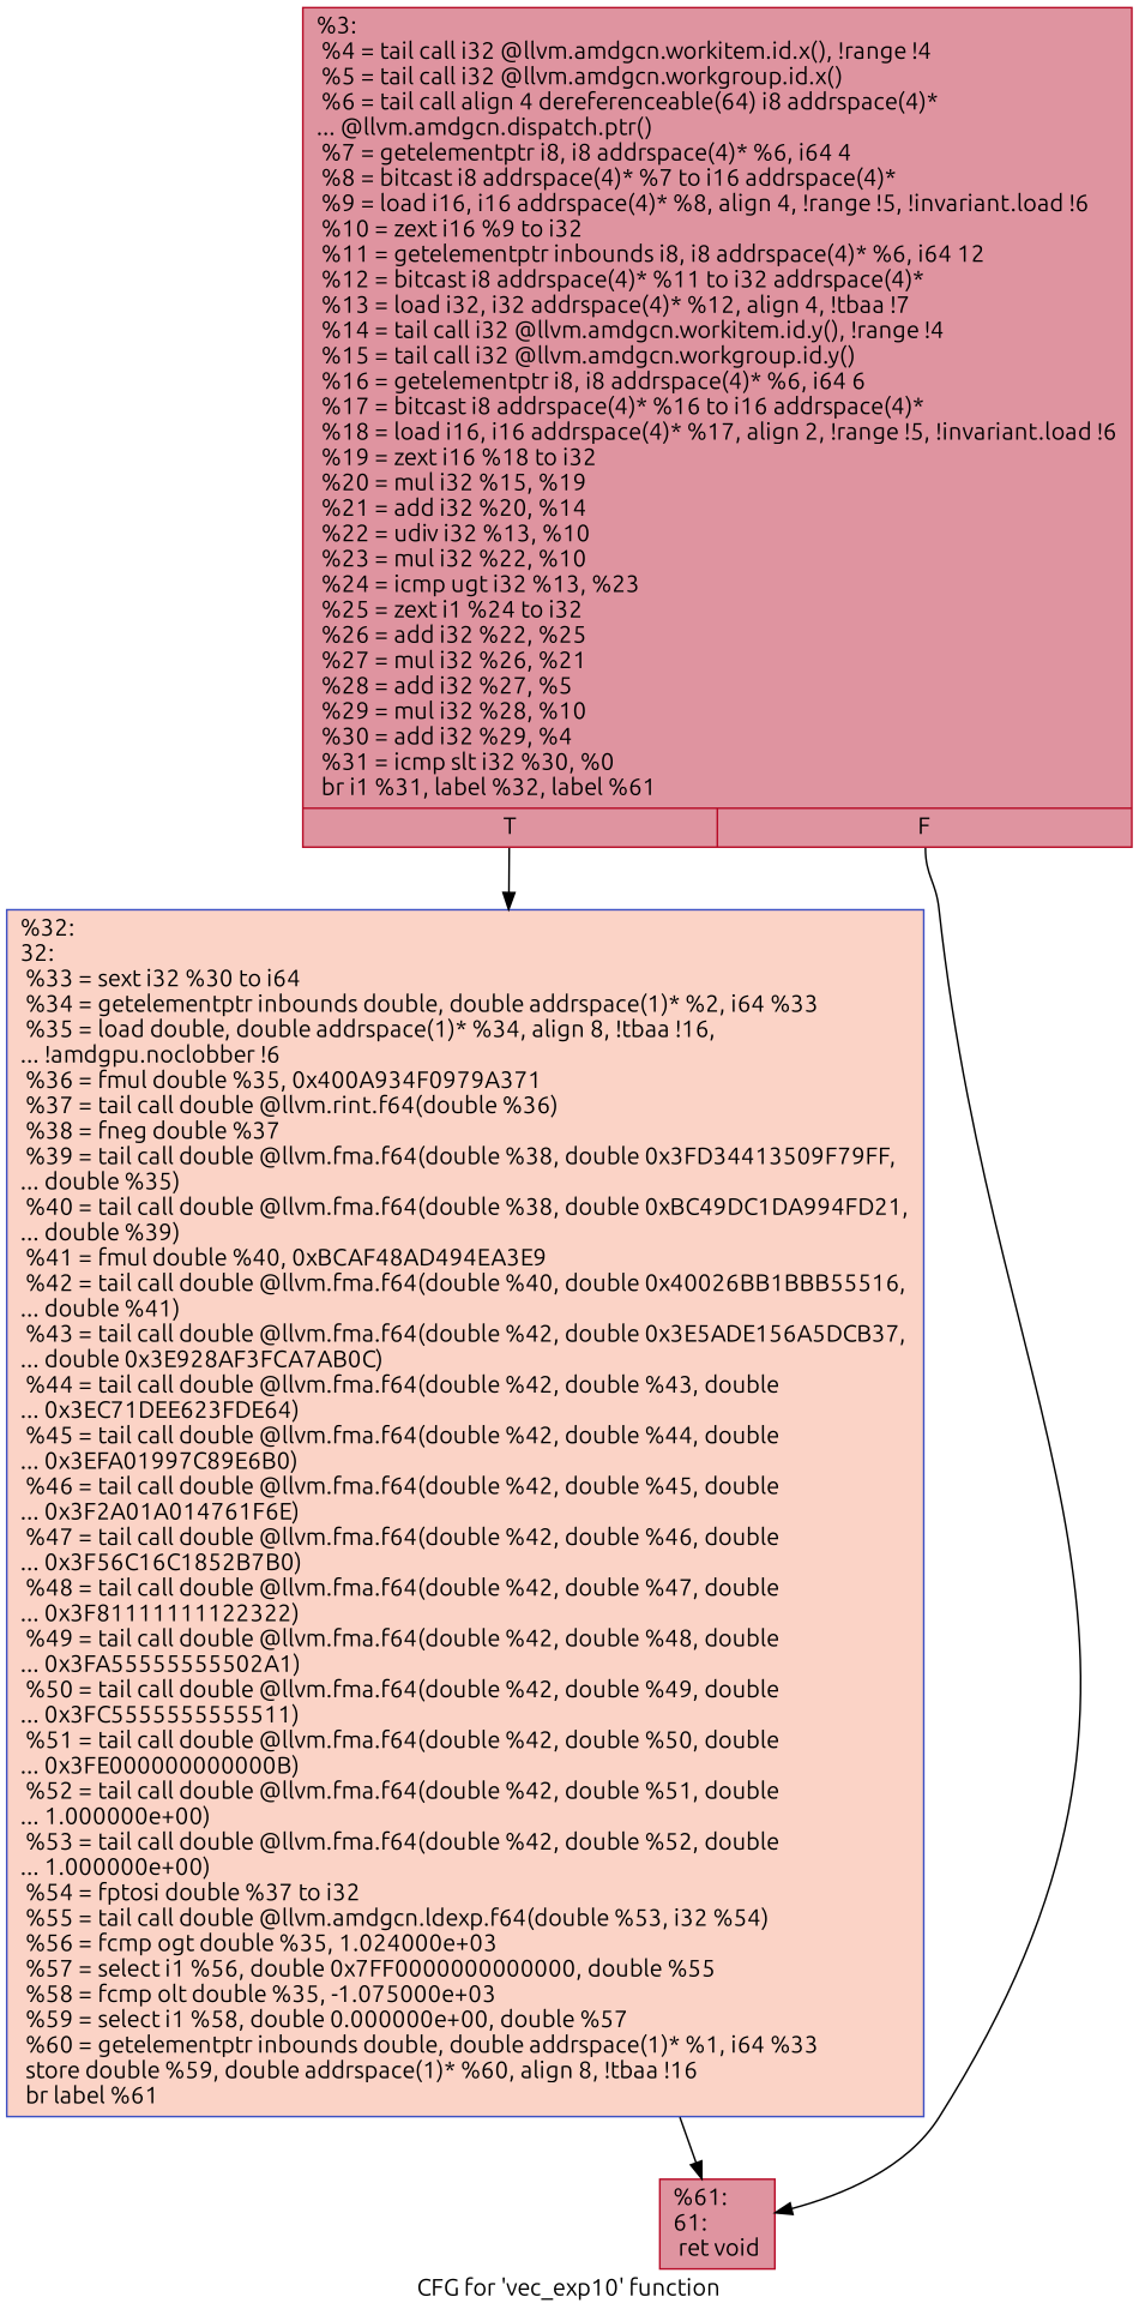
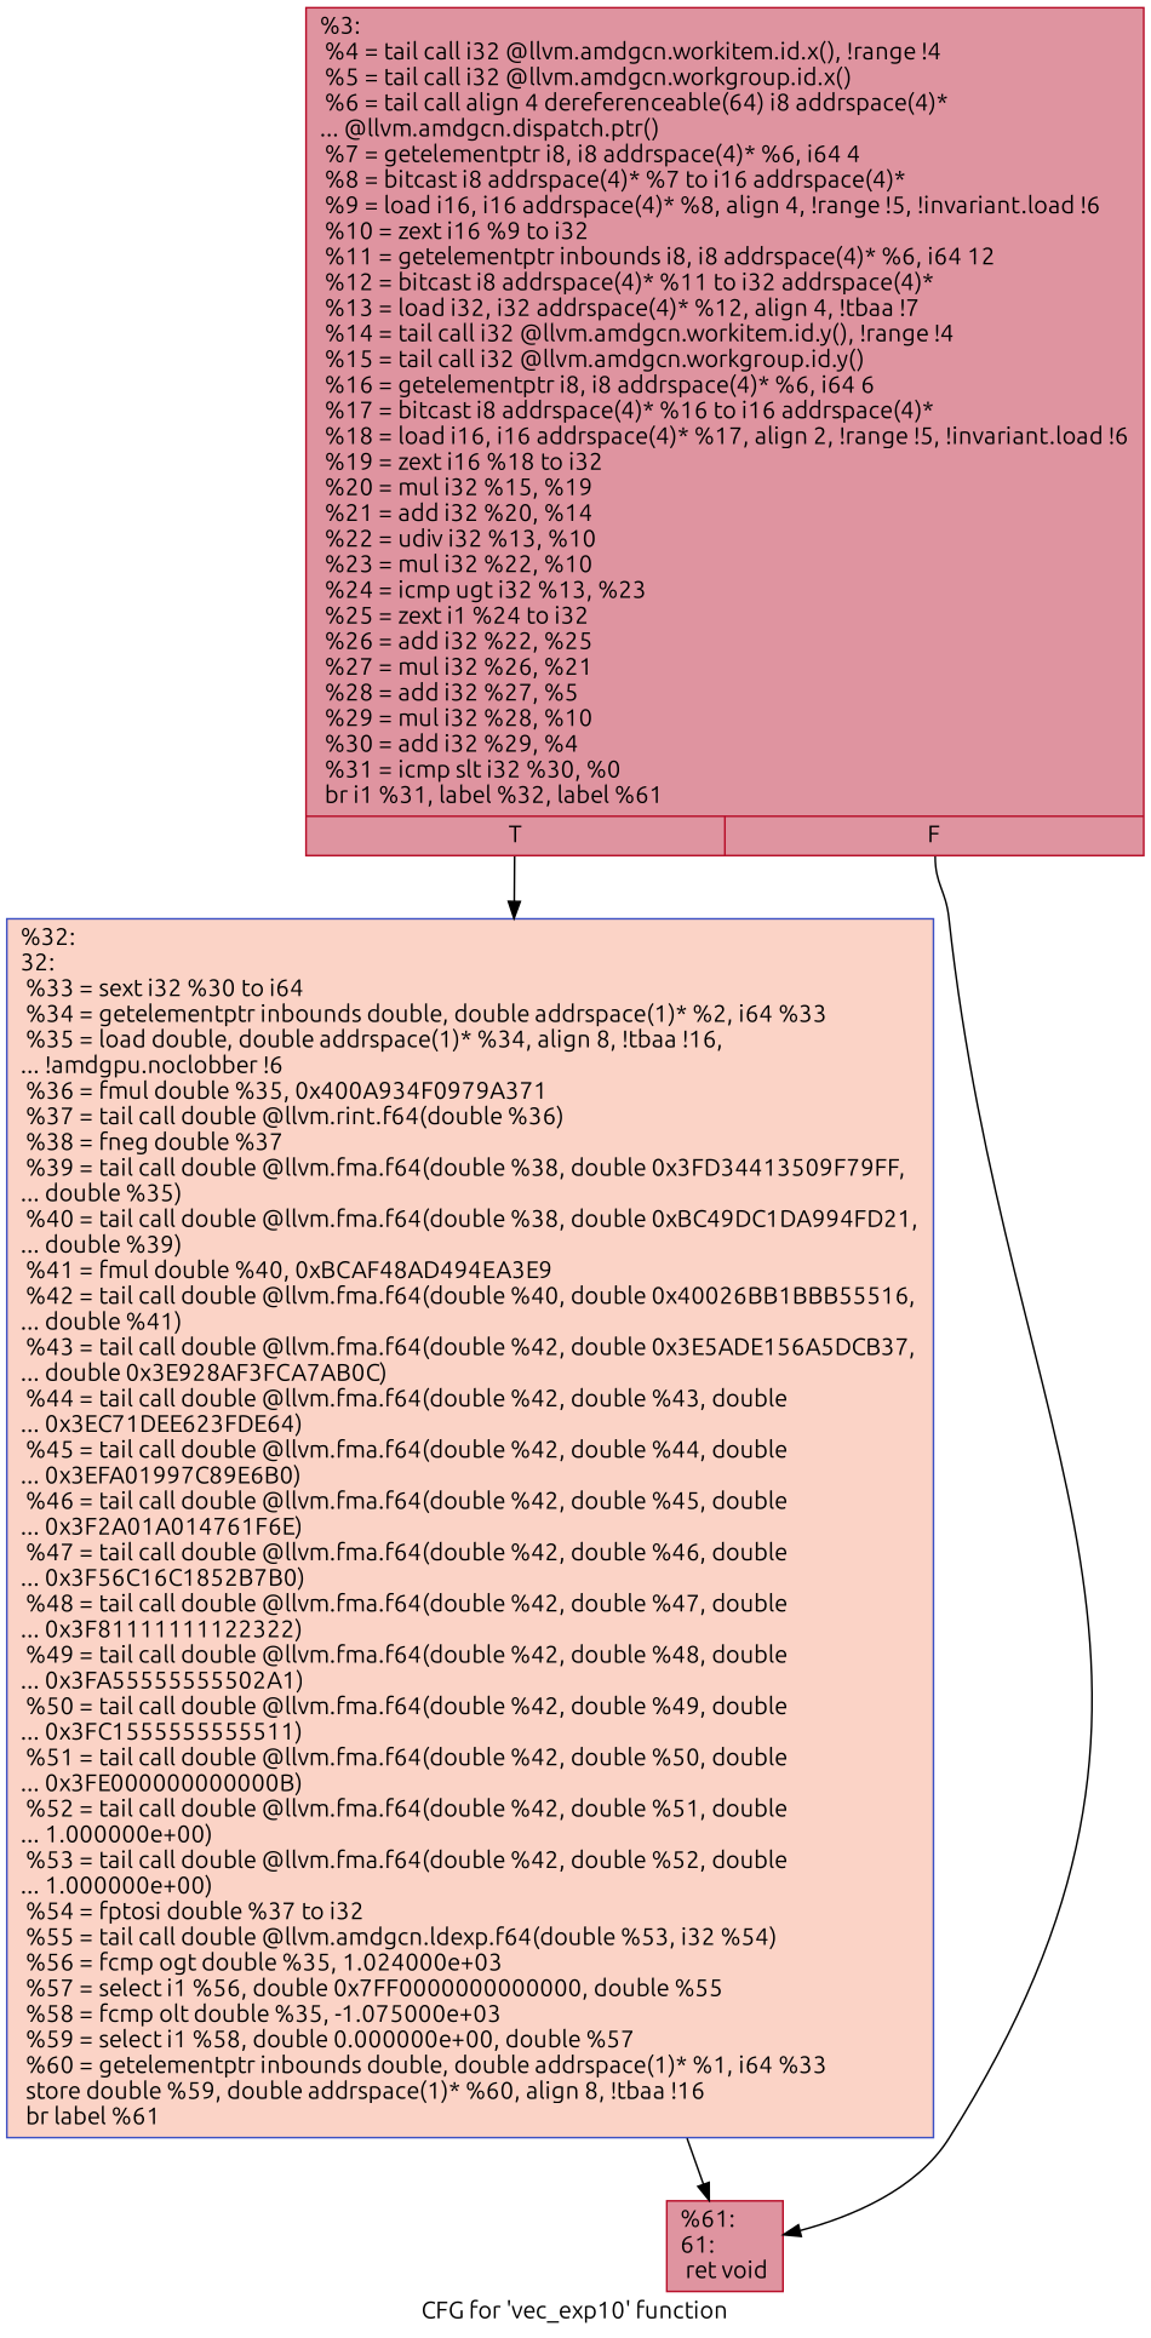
  digraph {
    label="CFG for 'vec_exp10' function"
    fontname=Ubuntu
    node [color="#b70d28ff" fillcolor="#b70d2870" shape=record style=filled fontname=Ubuntu]
    edge [fontname=Ubuntu]
    n1 [label="{%3:\l  %4 = tail call i32 @llvm.amdgcn.workitem.id.x(), !range !4\l  %5 = tail call i32 @llvm.amdgcn.workgroup.id.x()\l  %6 = tail call align 4 dereferenceable(64) i8 addrspace(4)*\l... @llvm.amdgcn.dispatch.ptr()\l  %7 = getelementptr i8, i8 addrspace(4)* %6, i64 4\l  %8 = bitcast i8 addrspace(4)* %7 to i16 addrspace(4)*\l  %9 = load i16, i16 addrspace(4)* %8, align 4, !range !5, !invariant.load !6\l  %10 = zext i16 %9 to i32\l  %11 = getelementptr inbounds i8, i8 addrspace(4)* %6, i64 12\l  %12 = bitcast i8 addrspace(4)* %11 to i32 addrspace(4)*\l  %13 = load i32, i32 addrspace(4)* %12, align 4, !tbaa !7\l  %14 = tail call i32 @llvm.amdgcn.workitem.id.y(), !range !4\l  %15 = tail call i32 @llvm.amdgcn.workgroup.id.y()\l  %16 = getelementptr i8, i8 addrspace(4)* %6, i64 6\l  %17 = bitcast i8 addrspace(4)* %16 to i16 addrspace(4)*\l  %18 = load i16, i16 addrspace(4)* %17, align 2, !range !5, !invariant.load !6\l  %19 = zext i16 %18 to i32\l  %20 = mul i32 %15, %19\l  %21 = add i32 %20, %14\l  %22 = udiv i32 %13, %10\l  %23 = mul i32 %22, %10\l  %24 = icmp ugt i32 %13, %23\l  %25 = zext i1 %24 to i32\l  %26 = add i32 %22, %25\l  %27 = mul i32 %26, %21\l  %28 = add i32 %27, %5\l  %29 = mul i32 %28, %10\l  %30 = add i32 %29, %4\l  %31 = icmp slt i32 %30, %0\l  br i1 %31, label %32, label %61\l|{<s0>T|<s1>F}}"]
-   n2 [color="#3d50c3ff" fillcolor="#f59c7d70" label="{%32:\l32:                                               \l  %33 = sext i32 %30 to i64\l  %34 = getelementptr inbounds double, double addrspace(1)* %2, i64 %33\l  %35 = load double, double addrspace(1)* %34, align 8, !tbaa !16,\l... !amdgpu.noclobber !6\l  %36 = fmul double %35, 0x400A934F0979A371\l  %37 = tail call double @llvm.rint.f64(double %36)\l  %38 = fneg double %37\l  %39 = tail call double @llvm.fma.f64(double %38, double 0x3FD34413509F79FF,\l... double %35)\l  %40 = tail call double @llvm.fma.f64(double %38, double 0xBC49DC1DA994FD21,\l... double %39)\l  %41 = fmul double %40, 0xBCAF48AD494EA3E9\l  %42 = tail call double @llvm.fma.f64(double %40, double 0x40026BB1BBB55516,\l... double %41)\l  %43 = tail call double @llvm.fma.f64(double %42, double 0x3E5ADE156A5DCB37,\l... double 0x3E928AF3FCA7AB0C)\l  %44 = tail call double @llvm.fma.f64(double %42, double %43, double\l... 0x3EC71DEE623FDE64)\l  %45 = tail call double @llvm.fma.f64(double %42, double %44, double\l... 0x3EFA01997C89E6B0)\l  %46 = tail call double @llvm.fma.f64(double %42, double %45, double\l... 0x3F2A01A014761F6E)\l  %47 = tail call double @llvm.fma.f64(double %42, double %46, double\l... 0x3F56C16C1852B7B0)\l  %48 = tail call double @llvm.fma.f64(double %42, double %47, double\l... 0x3F81111111122322)\l  %49 = tail call double @llvm.fma.f64(double %42, double %48, double\l... 0x3FA55555555502A1)\l  %50 = tail call double @llvm.fma.f64(double %42, double %49, double\l... 0x3FC5555555555511)\l  %51 = tail call double @llvm.fma.f64(double %42, double %50, double\l... 0x3FE000000000000B)\l  %52 = tail call double @llvm.fma.f64(double %42, double %51, double\l... 1.000000e+00)\l  %53 = tail call double @llvm.fma.f64(double %42, double %52, double\l... 1.000000e+00)\l  %54 = fptosi double %37 to i32\l  %55 = tail call double @llvm.amdgcn.ldexp.f64(double %53, i32 %54)\l  %56 = fcmp ogt double %35, 1.024000e+03\l  %57 = select i1 %56, double 0x7FF0000000000000, double %55\l  %58 = fcmp olt double %35, -1.075000e+03\l  %59 = select i1 %58, double 0.000000e+00, double %57\l  %60 = getelementptr inbounds double, double addrspace(1)* %1, i64 %33\l  store double %59, double addrspace(1)* %60, align 8, !tbaa !16\l  br label %61\l}"]
+   n2 [color="#3d50c3ff" fillcolor="#f59c7d70" label="{%32:\l32:                                               \l  %33 = sext i32 %30 to i64\l  %34 = getelementptr inbounds double, double addrspace(1)* %2, i64 %33\l  %35 = load double, double addrspace(1)* %34, align 8, !tbaa !16,\l... !amdgpu.noclobber !6\l  %36 = fmul double %35, 0x400A934F0979A371\l  %37 = tail call double @llvm.rint.f64(double %36)\l  %38 = fneg double %37\l  %39 = tail call double @llvm.fma.f64(double %38, double 0x3FD34413509F79FF,\l... double %35)\l  %40 = tail call double @llvm.fma.f64(double %38, double 0xBC49DC1DA994FD21,\l... double %39)\l  %41 = fmul double %40, 0xBCAF48AD494EA3E9\l  %42 = tail call double @llvm.fma.f64(double %40, double 0x40026BB1BBB55516,\l... double %41)\l  %43 = tail call double @llvm.fma.f64(double %42, double 0x3E5ADE156A5DCB37,\l... double 0x3E928AF3FCA7AB0C)\l  %44 = tail call double @llvm.fma.f64(double %42, double %43, double\l... 0x3EC71DEE623FDE64)\l  %45 = tail call double @llvm.fma.f64(double %42, double %44, double\l... 0x3EFA01997C89E6B0)\l  %46 = tail call double @llvm.fma.f64(double %42, double %45, double\l... 0x3F2A01A014761F6E)\l  %47 = tail call double @llvm.fma.f64(double %42, double %46, double\l... 0x3F56C16C1852B7B0)\l  %48 = tail call double @llvm.fma.f64(double %42, double %47, double\l... 0x3F81111111122322)\l  %49 = tail call double @llvm.fma.f64(double %42, double %48, double\l... 0x3FA55555555502A1)\l  %50 = tail call double @llvm.fma.f64(double %42, double %49, double\l... 0x3FC1555555555511)\l  %51 = tail call double @llvm.fma.f64(double %42, double %50, double\l... 0x3FE000000000000B)\l  %52 = tail call double @llvm.fma.f64(double %42, double %51, double\l... 1.000000e+00)\l  %53 = tail call double @llvm.fma.f64(double %42, double %52, double\l... 1.000000e+00)\l  %54 = fptosi double %37 to i32\l  %55 = tail call double @llvm.amdgcn.ldexp.f64(double %53, i32 %54)\l  %56 = fcmp ogt double %35, 1.024000e+03\l  %57 = select i1 %56, double 0x7FF0000000000000, double %55\l  %58 = fcmp olt double %35, -1.075000e+03\l  %59 = select i1 %58, double 0.000000e+00, double %57\l  %60 = getelementptr inbounds double, double addrspace(1)* %1, i64 %33\l  store double %59, double addrspace(1)* %60, align 8, !tbaa !16\l  br label %61\l}"]
    n3 [label="{%61:\l61:                                               \l  ret void\l}"]
    n1 -> n2 [tailport=s0]
    n1 -> n3 [tailport=s1]
    n2 -> n3
  }
